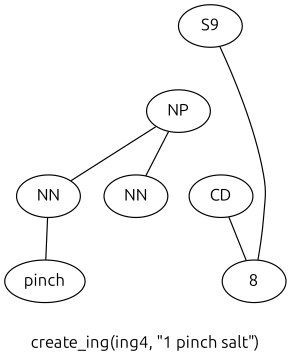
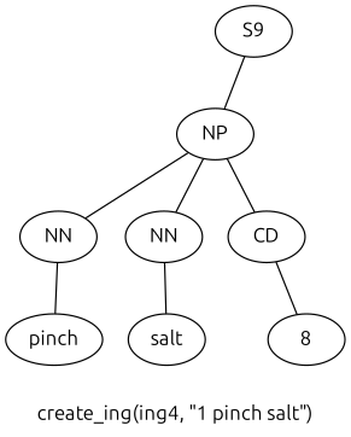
  graph {
    fontname=Ubuntu
    label="create_ing(ing4, \"1 pinch salt\")"
    node [fontname=Ubuntu]
    edge [fontname=Ubuntu]
    n1 [label=S9]
    n2 [label=NP]
    n3 [label=CD]
    n4 [label=NN]
    n5 [label=NN]
    n6 [label=8]
    n7 [label=pinch]
-   n1 -- n6
+   n8 [label=salt]
+   n1 -- n2
+   n2 -- n3
    n2 -- n4
    n2 -- n5
    n3 -- n6
    n4 -- n7
+   n5 -- n8
  }
